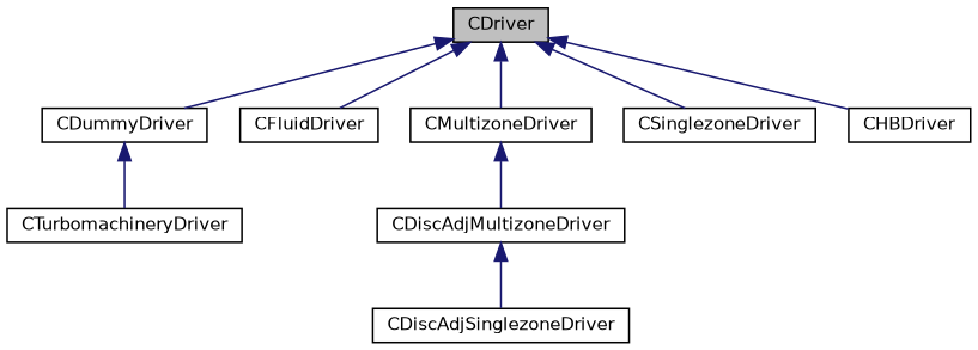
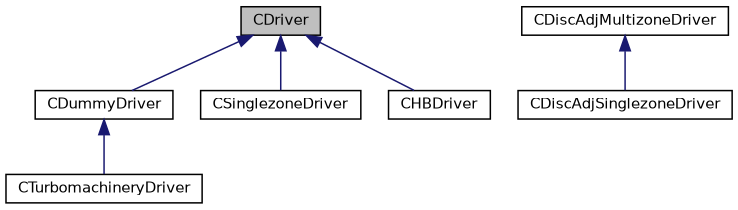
  digraph {
    node [color=black fillcolor=white fontname=Helvetica fontsize=10 shape=record style=filled]
    edge [color=midnightblue dir=back fontname=Helvetica fontsize=10 labelfontname=Helvetica labelfontsize=10 style=solid]
    n1 [fillcolor=grey75 fontcolor=black height=0.2 label=CDriver width=0.4]
    n2 [height=0.2 label=CDummyDriver width=0.4]
-   n3 [height=0.2 label=CFluidDriver width=0.4]
-   n4 [height=0.2 label=CMultizoneDriver width=0.4]
    n5 [height=0.2 label=CSinglezoneDriver width=0.4]
    n6 [height=0.2 label=CHBDriver width=0.4]
    n7 [height=0.2 label=CTurbomachineryDriver width=0.4]
    n8 [height=0.2 label=CDiscAdjMultizoneDriver width=0.4]
    n9 [height=0.2 label=CDiscAdjSinglezoneDriver width=0.4]
    n1 -> n2
-   n1 -> n3
-   n1 -> n4
    n1 -> n5
    n1 -> n6
    n2 -> n7
-   n4 -> n8
    n8 -> n9
  }
